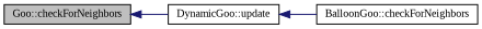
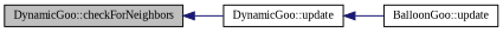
  digraph {
    fontname="Liberation Serif"
    rankdir=LR
    node [color=black fillcolor=white fontname="Liberation Serif" fontsize=10 shape=record style=filled]
    edge [color=midnightblue dir=back fontname="Liberation Serif" fontsize=10 labelfontname=Helvetica labelfontsize=10 style=solid]
-   n1 [fillcolor=grey75 fontcolor=black height=0.2 label="Goo::checkForNeighbors" width=0.4]
+   n1 [fillcolor=grey75 fontcolor=black height=0.2 label="DynamicGoo::checkForNeighbors" width=0.4]
    n2 [height=0.2 label="DynamicGoo::update" width=0.4]
-   n3 [height=0.2 label="BalloonGoo::checkForNeighbors" width=0.4]
+   n3 [height=0.2 label="BalloonGoo::update" width=0.4]
    n1 -> n2
    n2 -> n3
  }
